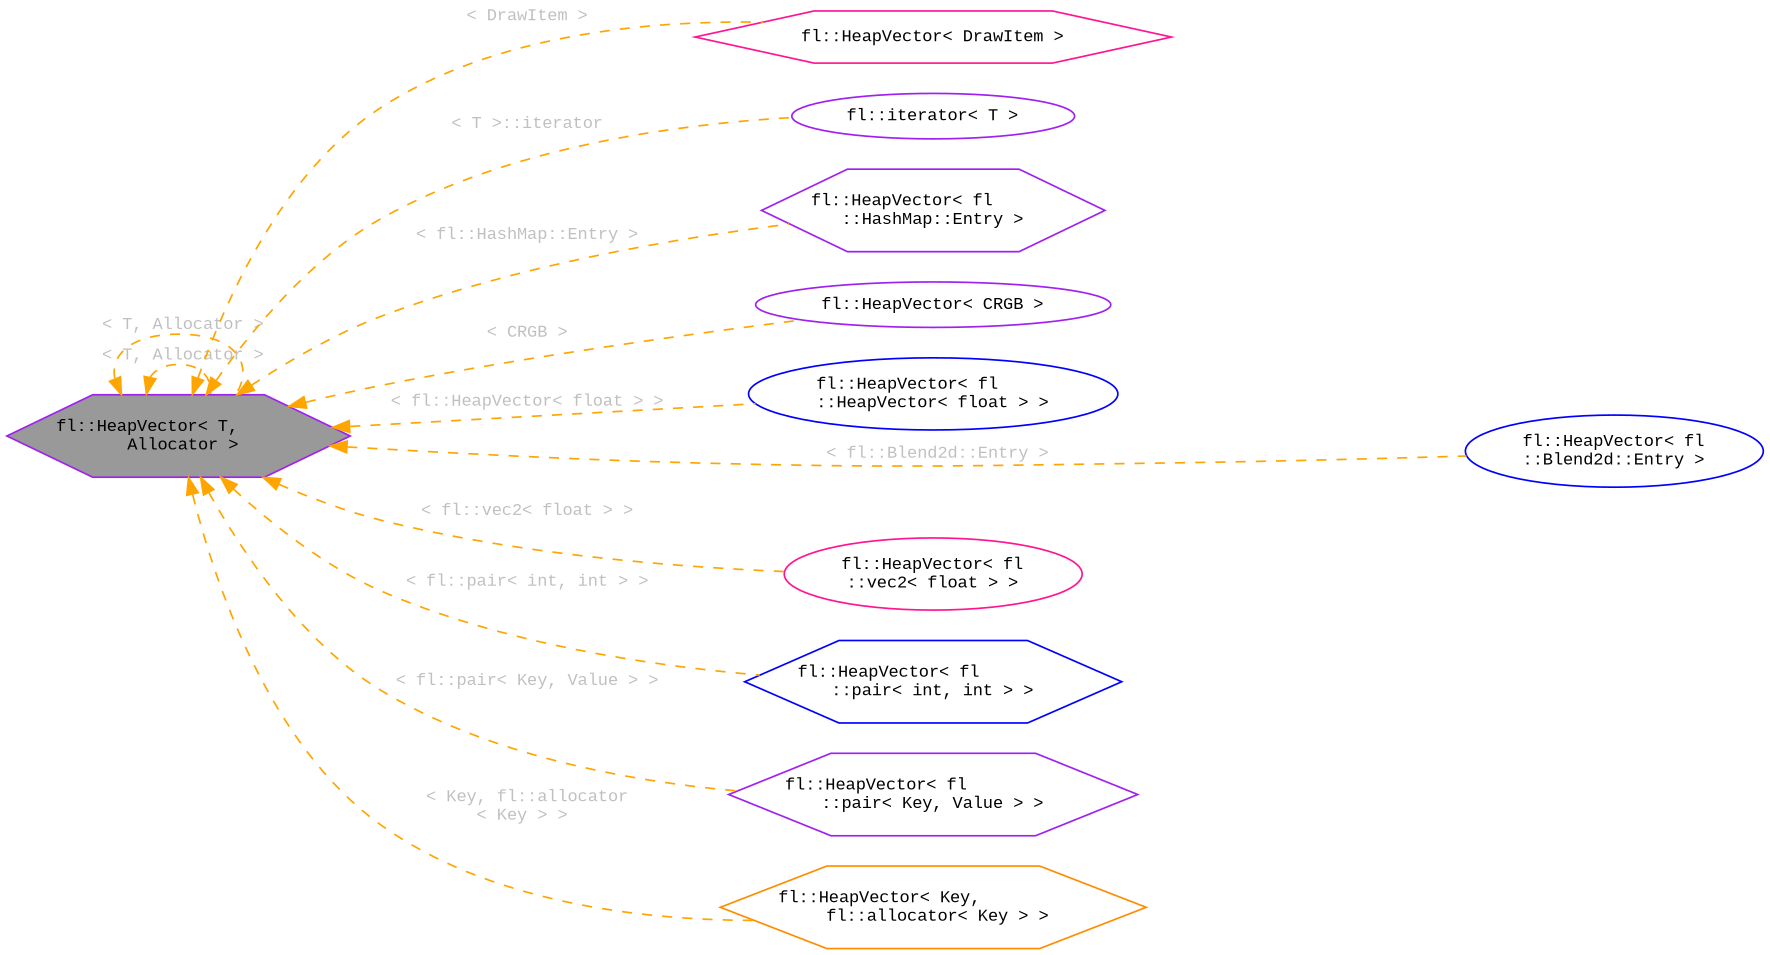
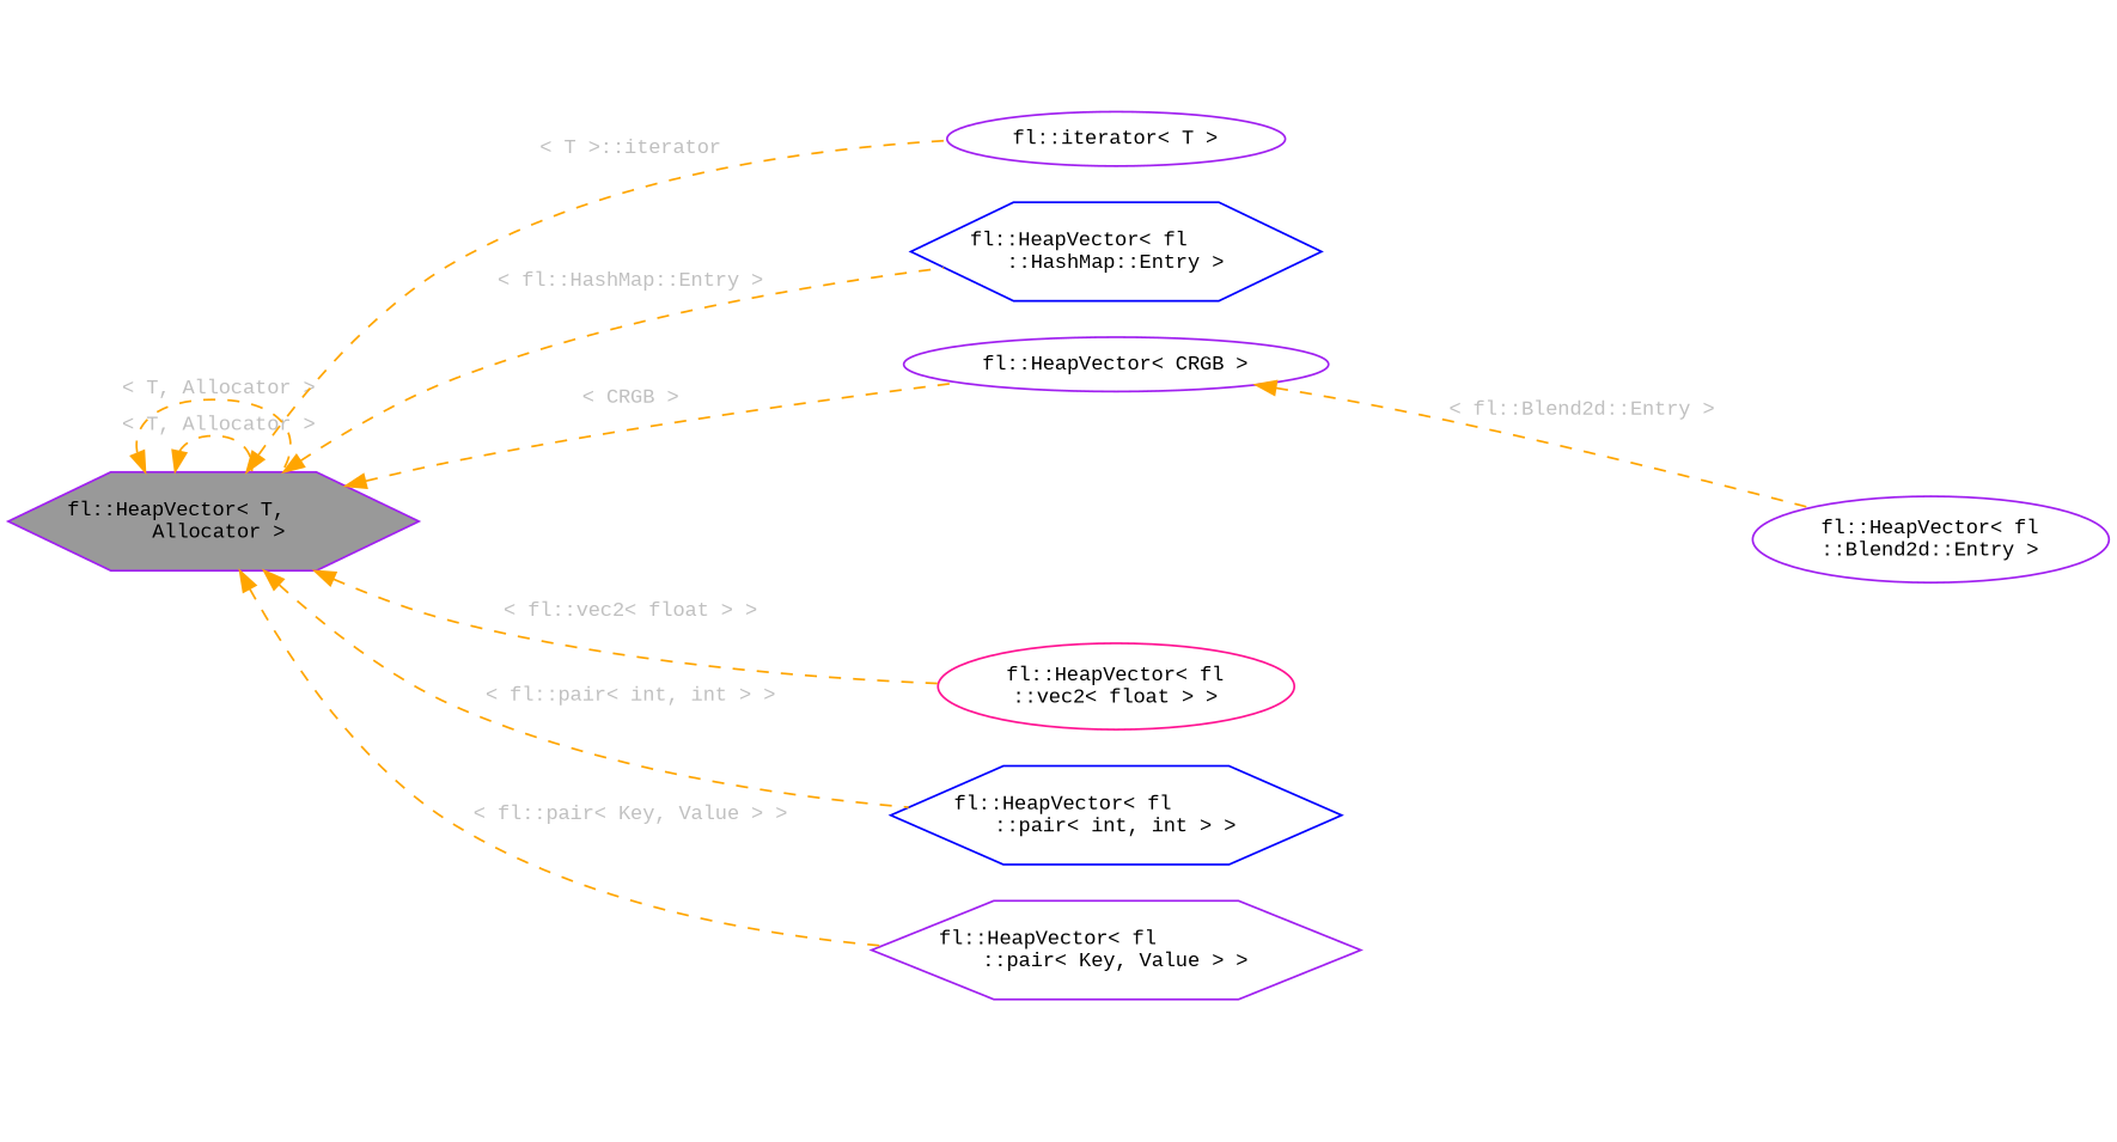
  digraph {
    fontname="Liberation Mono"
    rankdir=LR
    node [color=purple fillcolor=white fontname="Liberation Mono" fontsize=10 shape=hexagon style=filled]
    edge [color=orange dir=back fontcolor=grey fontname="Liberation Mono" fontsize=10 labelfontname=Helvetica labelfontsize=10 style=dashed]
    n1 [fillcolor=grey60 fontcolor=black height=0.2 label="fl::HeapVector\< T,\l Allocator \>" width=0.4]
-   n2 [color=deeppink height=0.2 label="fl::HeapVector\< DrawItem \>" width=0.4]
    n3 [height=0.2 label="fl::iterator\< T \>" shape=ellipse width=0.4]
-   n4 [height=0.2 label="fl::HeapVector\< fl\l::HashMap::Entry \>" width=0.4]
+   n4 [color=blue height=0.2 label="fl::HeapVector\< fl\l::HashMap::Entry \>" width=0.4]
    n5 [height=0.2 label="fl::HeapVector\< CRGB \>" shape=ellipse width=0.4]
-   n6 [color=blue height=0.2 label="fl::HeapVector\< fl\l::HeapVector\< float \> \>" shape=ellipse width=0.4]
-   n7 [color=blue height=0.2 label="fl::HeapVector\< fl\l::Blend2d::Entry \>" shape=ellipse width=0.4]
+   n7 [height=0.2 label="fl::HeapVector\< fl\l::Blend2d::Entry \>" shape=ellipse width=0.4]
    n8 [color=deeppink height=0.2 label="fl::HeapVector\< fl\l::vec2\< float \> \>" shape=ellipse width=0.4]
    n9 [color=blue height=0.2 label="fl::HeapVector\< fl\l::pair\< int, int \> \>" width=0.4]
    n10 [height=0.2 label="fl::HeapVector\< fl\l::pair\< Key, Value \> \>" width=0.4]
-   n11 [color=darkorange height=0.2 label="fl::HeapVector\< Key,\l fl::allocator\< Key \> \>" width=0.4]
    n1 -> n1 [label=" \< T, Allocator \>"]
    n1 -> n1 [label=" \< T, Allocator \>"]
-   n1 -> n2 [label=" \< DrawItem \>"]
    n1 -> n3 [label=" \< T \>::iterator"]
    n1 -> n4 [label=" \< fl::HashMap::Entry \>"]
    n1 -> n5 [label=" \< CRGB \>"]
-   n1 -> n6 [label=" \< fl::HeapVector\< float \> \>"]
-   n1 -> n7 [label=" \< fl::Blend2d::Entry \>"]
+   n5 -> n7 [label=" \< fl::Blend2d::Entry \>"]
    n1 -> n8 [label=" \< fl::vec2\< float \> \>"]
    n1 -> n9 [label=" \< fl::pair\< int, int \> \>"]
    n1 -> n10 [label=" \< fl::pair\< Key, Value \> \>"]
-   n1 -> n11 [label=" \< Key, fl::allocator\l\< Key \> \>"]
  }
